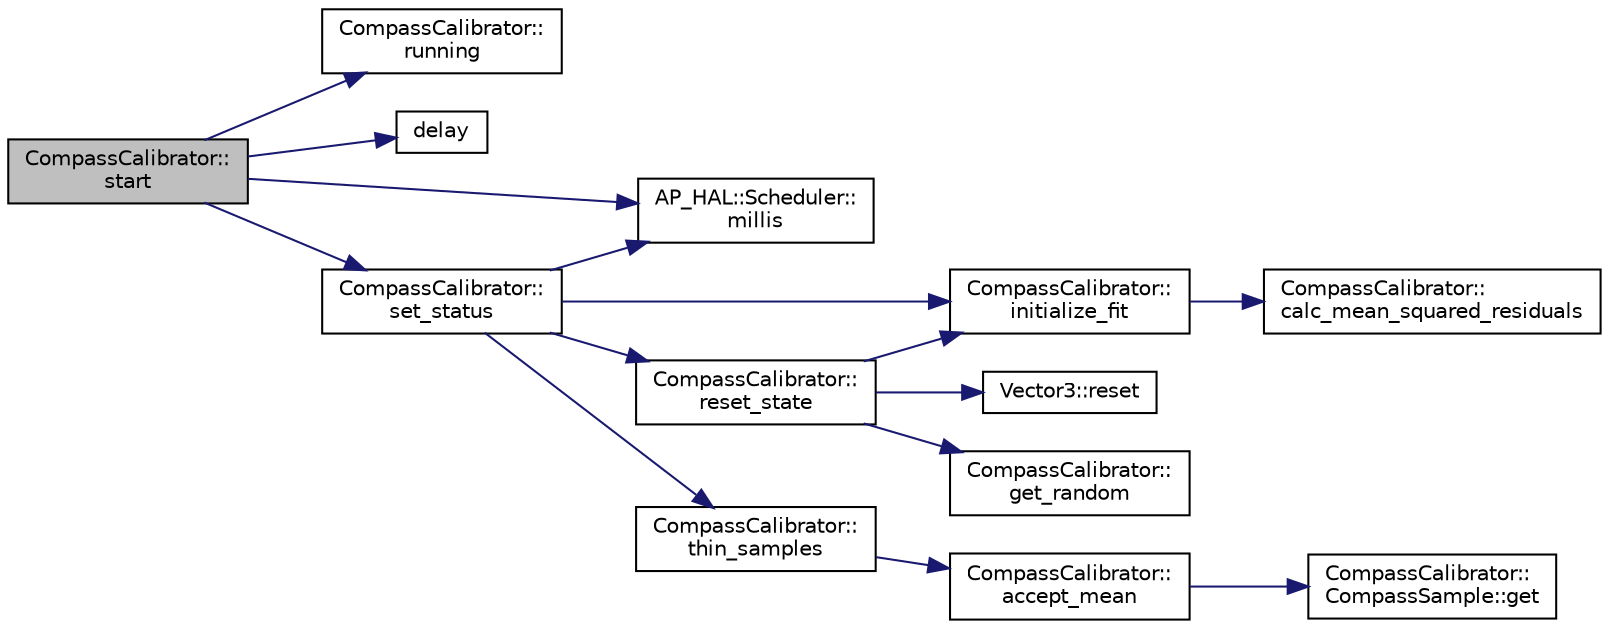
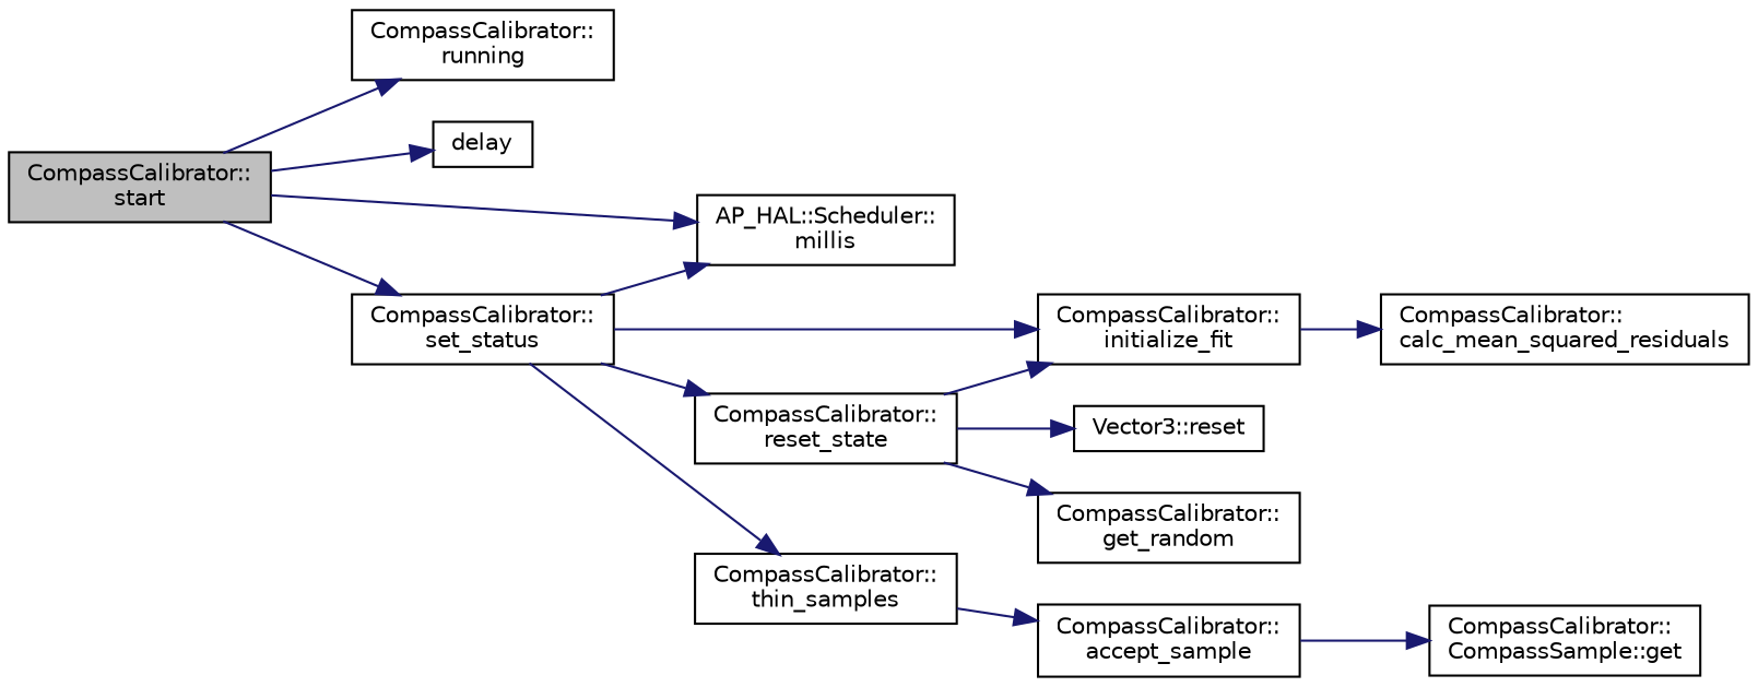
  digraph {
    rankdir=LR
    node [color=black fillcolor=white fontname=Helvetica fontsize=10 shape=record style=filled]
    edge [color=midnightblue fontname=Helvetica fontsize=10 labelfontname=Helvetica labelfontsize=10 style=solid]
    n1 [fillcolor=grey75 fontcolor=black height=0.2 label="CompassCalibrator::\lstart" width=0.4]
    n2 [height=0.2 label="CompassCalibrator::\lrunning" width=0.4]
    n3 [height=0.2 label=delay width=0.4]
    n4 [height=0.2 label="AP_HAL::Scheduler::\lmillis" width=0.4]
    n5 [height=0.2 label="CompassCalibrator::\lset_status" width=0.4]
    n6 [height=0.2 label="CompassCalibrator::\lreset_state" width=0.4]
    n7 [height=0.2 label="CompassCalibrator::\linitialize_fit" width=0.4]
    n8 [height=0.2 label="CompassCalibrator::\lthin_samples" width=0.4]
    n9 [height=0.2 label="Vector3::reset" width=0.4]
    n10 [height=0.2 label="CompassCalibrator::\lget_random" width=0.4]
    n11 [height=0.2 label="CompassCalibrator::\lcalc_mean_squared_residuals" width=0.4]
-   n12 [height=0.2 label="CompassCalibrator::\laccept_mean" width=0.4]
+   n12 [height=0.2 label="CompassCalibrator::\laccept_sample" width=0.4]
    n13 [height=0.2 label="CompassCalibrator::\lCompassSample::get" width=0.4]
    n1 -> n2
    n1 -> n3
    n1 -> n4
    n1 -> n5
    n5 -> n4
    n5 -> n6
    n5 -> n7
    n5 -> n8
    n6 -> n7
    n6 -> n9
    n6 -> n10
    n7 -> n11
    n8 -> n12
    n12 -> n13
  }
